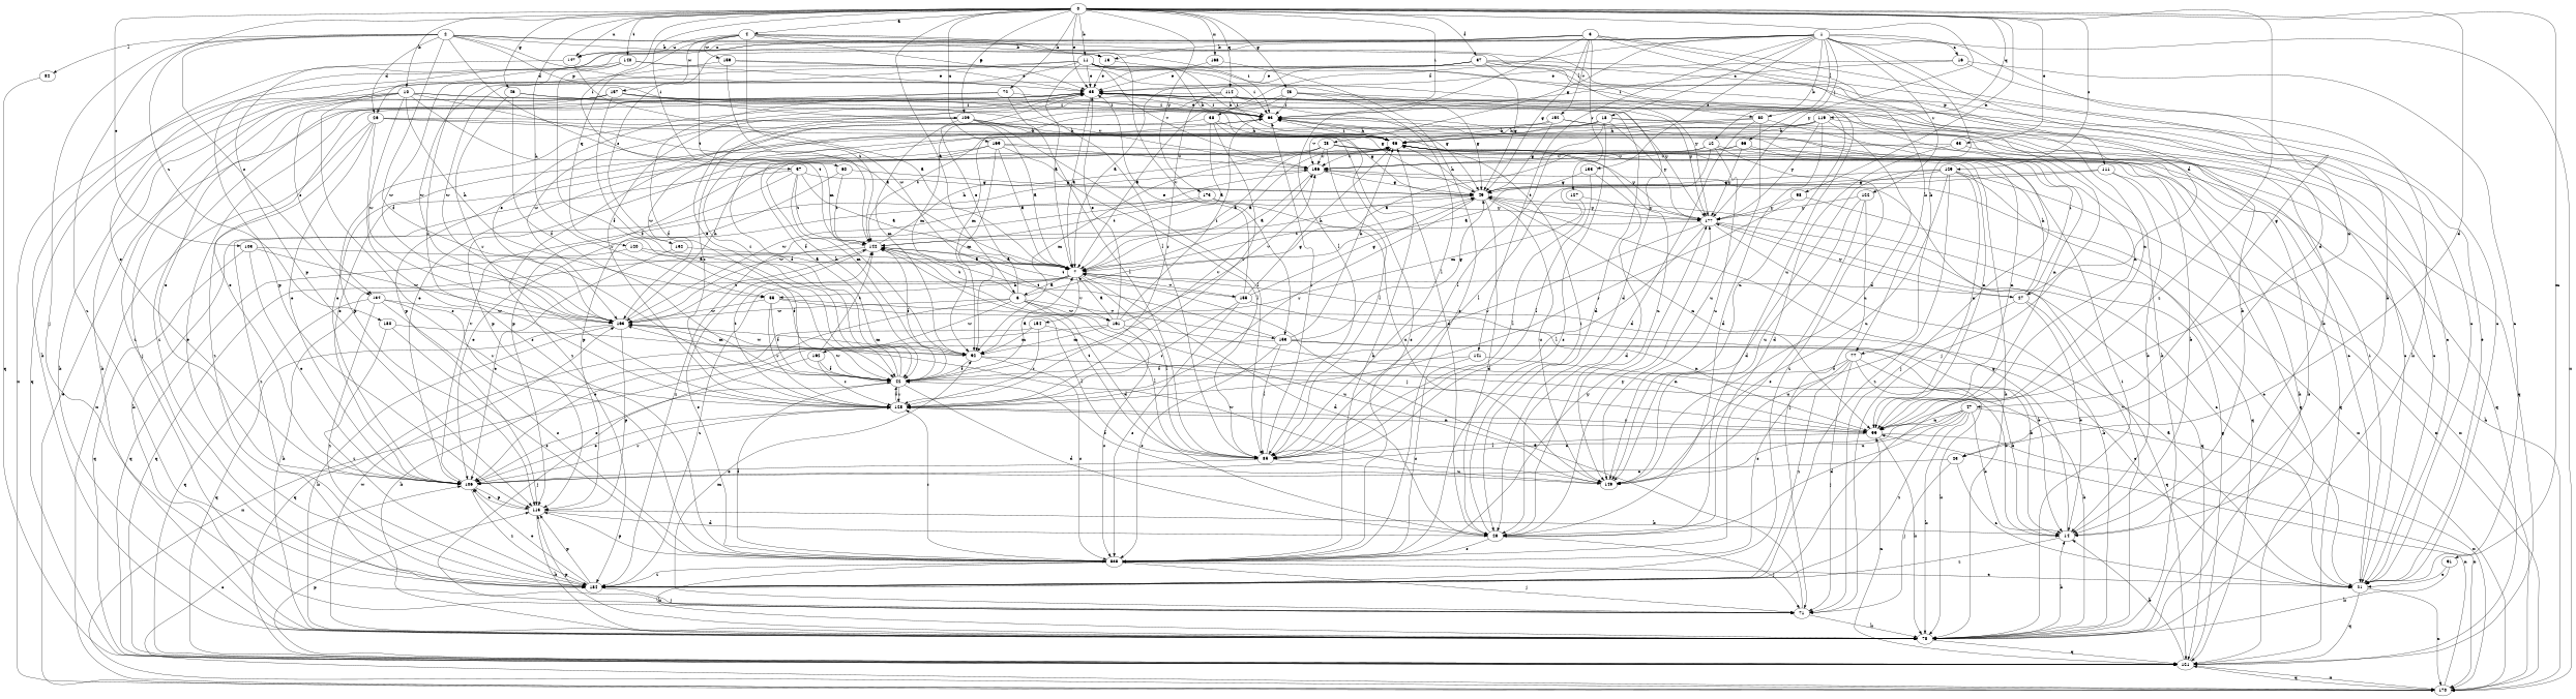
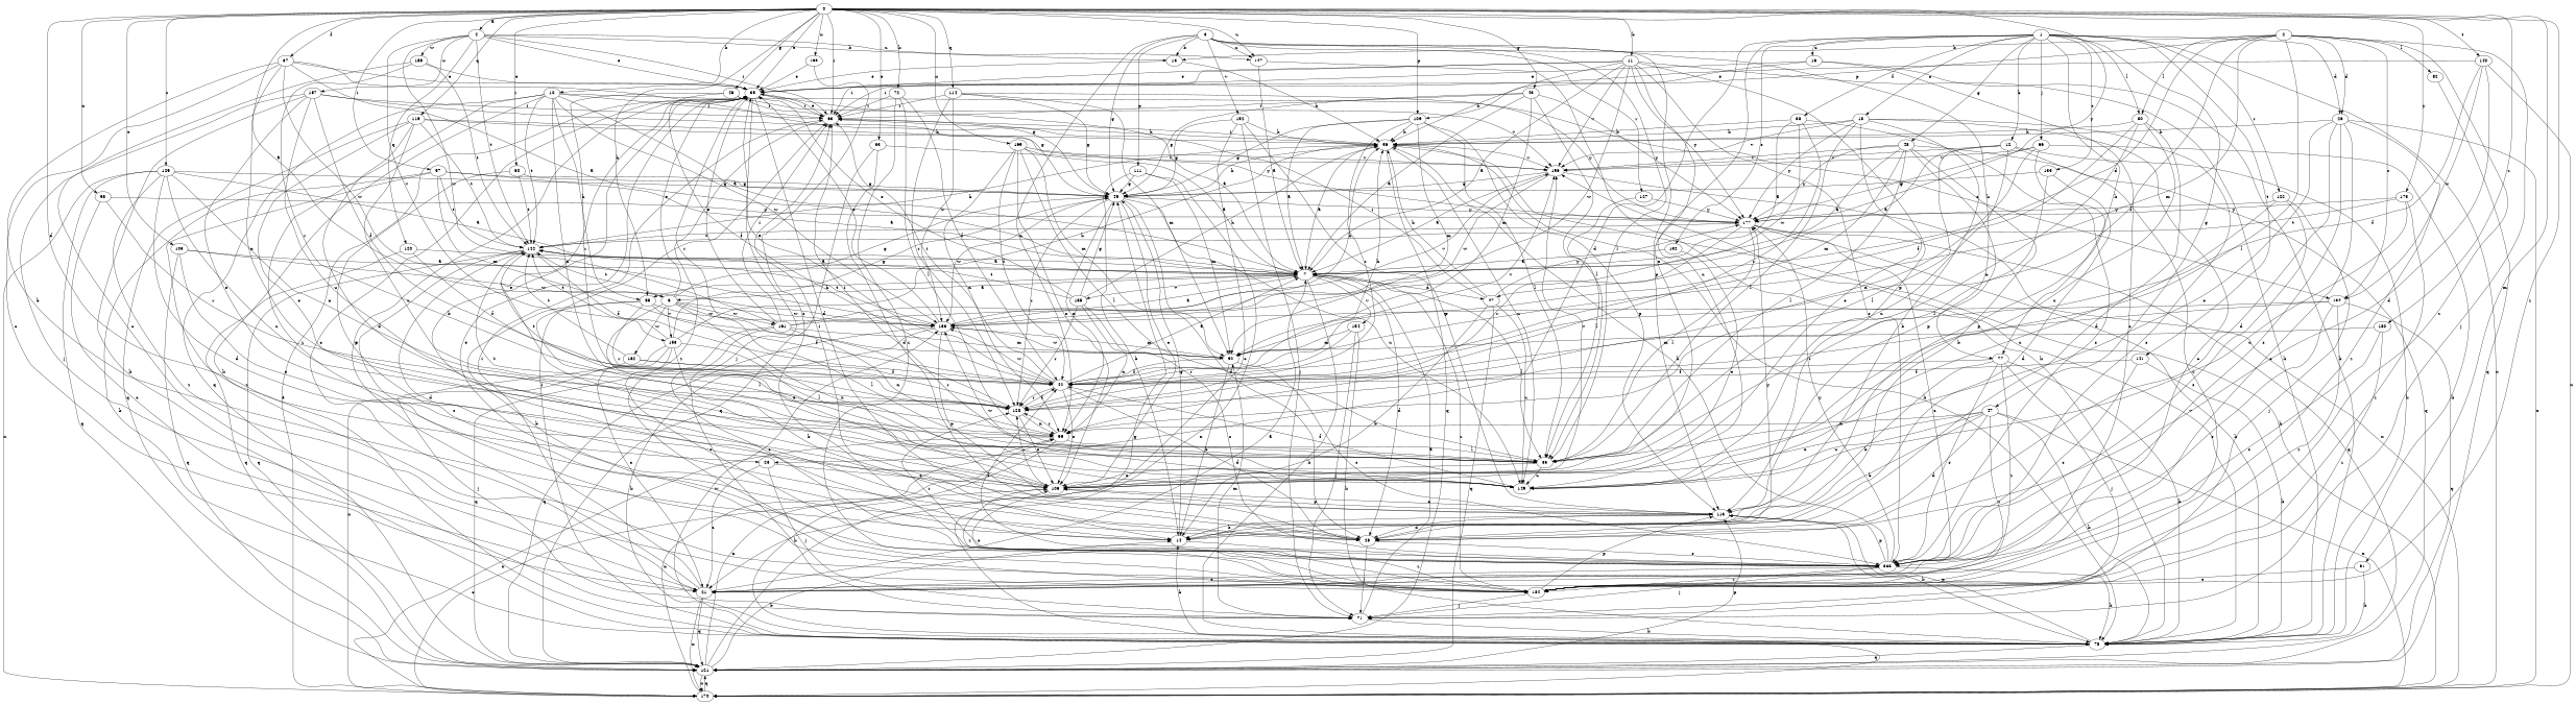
  strict digraph {
    0
    4
    6
    10
    11
    23
    33
    35
    37
    43
    46
    55
    57
    60
    63
    72
    91
    98
    103
    109
    114
    119
    129
    140
    147
    168
    169
    173
    177
    180
    184
    13
    120
    142
    153
    157
    159
    161
    106
    85
    49
    149
    162
    163
    134
    99
    7
    78
    121
    113
    56
    n52 [label=535]
    156
    71
    21
    28
    14
    128
    92
    42
    170
    1
    12
    16
    18
    26
    38
    47
    48
    66
    77
    80
    122
    132
    133
    141
    2
    27
    82
    3
    111
    127
    152
    154
    155
    0 -> 4 [label=a]
    0 -> 6 [label=a]
    0 -> 10 [label=b]
    0 -> 11 [label=b]
    0 -> 23 [label=d]
    0 -> 33 [label=e]
    0 -> 35 [label=e]
    0 -> 37 [label=f]
    0 -> 43 [label=g]
    0 -> 46 [label=g]
    0 -> 55 [label=h]
    0 -> 57 [label=i]
    0 -> 60 [label=i]
    0 -> 63 [label=i]
    0 -> 72 [label=k]
    0 -> 91 [label=m]
    0 -> 98 [label=n]
    0 -> 103 [label=o]
    0 -> 109 [label=p]
    0 -> 114 [label=q]
    0 -> 119 [label=q]
    0 -> 129 [label=s]
    0 -> 140 [label=t]
    0 -> 147 [label=u]
    0 -> 168 [label=x]
    0 -> 169 [label=x]
    0 -> 173 [label=y]
    0 -> 177 [label=y]
    0 -> 180 [label=z]
    0 -> 184 [label=z]
    4 -> 35 [label=e]
    4 -> 63 [label=i]
    4 -> 147 [label=u]
    4 -> 13 [label=b]
    4 -> 120 [label=q]
    4 -> 142 [label=t]
    4 -> 153 [label=v]
    4 -> 157 [label=w]
    4 -> 159 [label=w]
    4 -> 161 [label=w]
    6 -> 35 [label=e]
    6 -> 142 [label=t]
    6 -> 153 [label=v]
    6 -> 161 [label=w]
    6 -> 106 [label=o]
    6 -> 85 [label=l]
    6 -> 49 [label=g]
    6 -> 149 [label=u]
    6 -> 162 [label=w]
    6 -> 163 [label=w]
    10 -> 55 [label=h]
    10 -> 63 [label=i]
    10 -> 184 [label=z]
    10 -> 142 [label=t]
    10 -> 163 [label=w]
    10 -> 134 [label=s]
    10 -> 99 [label=n]
    10 -> 7 [label=a]
    10 -> 78 [label=k]
    10 -> 121 [label=q]
    11 -> 35 [label=e]
    11 -> 63 [label=i]
    11 -> 177 [label=y]
    11 -> 149 [label=u]
    11 -> 163 [label=w]
    11 -> 7 [label=a]
    11 -> 78 [label=k]
    11 -> 113 [label=p]
    11 -> 56 [label=h]
    11 -> n52 [label=s]
    11 -> 156 [label=v]
    23 -> 106 [label=o]
    23 -> 71 [label=j]
    23 -> 21 [label=c]
    33 -> 121 [label=q]
    33 -> 156 [label=v]
    33 -> 28 [label=d]
    35 -> 63 [label=i]
    35 -> 7 [label=a]
    35 -> 71 [label=j]
    35 -> 21 [label=c]
    35 -> 28 [label=d]
    35 -> 14 [label=b]
    35 -> 128 [label=r]
    37 -> 35 [label=e]
    37 -> 49 [label=g]
    37 -> 163 [label=w]
    37 -> 99 [label=n]
    37 -> 7 [label=a]
    37 -> 21 [label=c]
    37 -> 14 [label=b]
    43 -> 63 [label=i]
    43 -> 177 [label=y]
    43 -> 85 [label=l]
    43 -> 49 [label=g]
    43 -> 7 [label=a]
    43 -> 92 [label=m]
    46 -> 63 [label=i]
    46 -> 156 [label=v]
    46 -> 128 [label=r]
    46 -> 42 [label=f]
    55 -> 85 [label=l]
    55 -> 163 [label=w]
    55 -> 14 [label=b]
    55 -> 128 [label=r]
    55 -> 42 [label=f]
    57 -> 184 [label=z]
    57 -> 142 [label=t]
    57 -> 49 [label=g]
    57 -> 7 [label=a]
    57 -> 78 [label=k]
    57 -> 92 [label=m]
    60 -> 142 [label=t]
    60 -> 49 [label=g]
    60 -> 113 [label=p]
    63 -> 35 [label=e]
    63 -> 184 [label=z]
    63 -> 56 [label=h]
    72 -> 63 [label=i]
    72 -> 184 [label=z]
    72 -> 85 [label=l]
    72 -> 42 [label=f]
    91 -> 78 [label=k]
    91 -> 21 [label=c]
    98 -> 177 [label=y]
    98 -> 21 [label=c]
    98 -> 128 [label=r]
    103 -> 106 [label=o]
    103 -> 163 [label=w]
    103 -> 7 [label=a]
    103 -> 121 [label=q]
    109 -> 85 [label=l]
    109 -> 49 [label=g]
    109 -> 7 [label=a]
    109 -> 113 [label=p]
    109 -> 56 [label=h]
    109 -> 128 [label=r]
    109 -> 92 [label=m]
    114 -> 63 [label=i]
    114 -> 177 [label=y]
    114 -> 49 [label=g]
    114 -> 163 [label=w]
    114 -> 128 [label=r]
    114 -> 92 [label=m]
    119 -> 177 [label=y]
    119 -> 142 [label=t]
    119 -> 106 [label=o]
    119 -> 149 [label=u]
    119 -> 121 [label=q]
    119 -> 56 [label=h]
    119 -> 28 [label=d]
    129 -> 184 [label=z]
    129 -> 49 [label=g]
    129 -> 149 [label=u]
    129 -> 99 [label=n]
    129 -> 7 [label=a]
    129 -> 121 [label=q]
    129 -> 28 [label=d]
    129 -> 170 [label=x]
    140 -> 35 [label=e]
-   140 -> 163 [label=w]
+   140 -> 134 [label=w]
    140 -> 28 [label=d]
    140 -> 42 [label=f]
    140 -> 170 [label=x]
    147 -> 7 [label=a]
    147 -> 78 [label=k]
    168 -> 35 [label=e]
    168 -> n52 [label=s]
    169 -> 106 [label=o]
    169 -> 85 [label=l]
    169 -> 99 [label=n]
    169 -> 7 [label=a]
    169 -> 156 [label=v]
    169 -> 92 [label=m]
    169 -> 42 [label=f]
    173 -> 177 [label=y]
    173 -> 184 [label=z]
    173 -> 142 [label=t]
    173 -> 149 [label=u]
    177 -> 142 [label=t]
    177 -> 85 [label=l]
    177 -> 78 [label=k]
    177 -> 121 [label=q]
    177 -> 21 [label=c]
    177 -> 128 [label=r]
    180 -> 184 [label=z]
    180 -> n52 [label=s]
    180 -> 92 [label=m]
    184 -> 35 [label=e]
    184 -> 106 [label=o]
    184 -> 113 [label=p]
    184 -> 71 [label=j]
    13 -> 35 [label=e]
    13 -> 56 [label=h]
    120 -> 7 [label=a]
    120 -> 121 [label=q]
    120 -> 42 [label=f]
    142 -> 7 [label=a]
    142 -> 121 [label=q]
    142 -> 56 [label=h]
    142 -> n52 [label=s]
    142 -> 28 [label=d]
    142 -> 42 [label=f]
    153 -> 142 [label=t]
    153 -> 85 [label=l]
    153 -> 49 [label=g]
    153 -> 56 [label=h]
    153 -> n52 [label=s]
    153 -> 21 [label=c]
    153 -> 14 [label=b]
    153 -> 170 [label=x]
    157 -> 63 [label=i]
    157 -> 106 [label=o]
    157 -> 49 [label=g]
    157 -> 149 [label=u]
    157 -> 78 [label=k]
    157 -> 71 [label=j]
    157 -> 42 [label=f]
    159 -> 35 [label=e]
    159 -> 142 [label=t]
    159 -> 21 [label=c]
    159 -> 128 [label=r]
    161 -> 35 [label=e]
    161 -> 63 [label=i]
    161 -> 99 [label=n]
    161 -> 7 [label=a]
    161 -> 121 [label=q]
    161 -> n52 [label=s]
    161 -> 156 [label=v]
    161 -> 92 [label=m]
    106 -> 35 [label=e]
    106 -> 184 [label=z]
    106 -> 113 [label=p]
    106 -> 156 [label=v]
    106 -> 128 [label=r]
    85 -> 63 [label=i]
    85 -> 142 [label=t]
    85 -> 106 [label=o]
    85 -> 149 [label=u]
    49 -> 177 [label=y]
    49 -> 106 [label=o]
    49 -> 149 [label=u]
    49 -> 163 [label=w]
    49 -> 99 [label=n]
    49 -> 56 [label=h]
    49 -> 28 [label=d]
    49 -> 128 [label=r]
    149 -> 163 [label=w]
    149 -> 42 [label=f]
    162 -> 142 [label=t]
    162 -> 71 [label=j]
    162 -> 128 [label=r]
    162 -> 42 [label=f]
    163 -> 35 [label=e]
    163 -> 142 [label=t]
    163 -> 78 [label=k]
    163 -> 121 [label=q]
    163 -> 113 [label=p]
    163 -> 56 [label=h]
    163 -> 92 [label=m]
    134 -> 184 [label=z]
    134 -> 163 [label=w]
    134 -> 121 [label=q]
    134 -> n52 [label=s]
    134 -> 128 [label=r]
    99 -> 85 [label=l]
    99 -> 78 [label=k]
    99 -> 128 [label=r]
    99 -> 170 [label=x]
    7 -> 6 [label=a]
    7 -> 55 [label=h]
    7 -> 184 [label=z]
    7 -> 85 [label=l]
    7 -> 78 [label=k]
    7 -> 28 [label=d]
    7 -> 27 [label=d]
    7 -> 154 [label=v]
    7 -> 155 [label=v]
    78 -> 63 [label=i]
    78 -> 163 [label=w]
    78 -> 121 [label=q]
    78 -> 113 [label=p]
    78 -> 156 [label=v]
    78 -> 14 [label=b]
    121 -> 49 [label=g]
    121 -> 99 [label=n]
    121 -> 113 [label=p]
    121 -> 14 [label=b]
    121 -> 170 [label=x]
    113 -> 106 [label=o]
    113 -> 78 [label=k]
    113 -> 28 [label=d]
    113 -> 14 [label=b]
    56 -> 63 [label=i]
    56 -> 149 [label=u]
    56 -> 7 [label=a]
    56 -> 78 [label=k]
    56 -> 121 [label=q]
    56 -> 156 [label=v]
    n52 -> 177 [label=y]
    n52 -> 184 [label=z]
    n52 -> 78 [label=k]
    n52 -> 113 [label=p]
    n52 -> 56 [label=h]
    n52 -> 71 [label=j]
    n52 -> 21 [label=c]
    n52 -> 128 [label=r]
    n52 -> 42 [label=f]
    156 -> 49 [label=g]
    156 -> 163 [label=w]
    156 -> 7 [label=a]
    156 -> 170 [label=x]
    71 -> 7 [label=a]
    71 -> 78 [label=k]
    71 -> 92 [label=m]
    21 -> 35 [label=e]
    21 -> 63 [label=i]
    21 -> 7 [label=a]
    21 -> 121 [label=q]
    21 -> 170 [label=x]
    28 -> 63 [label=i]
    28 -> 177 [label=y]
    28 -> n52 [label=s]
    28 -> 71 [label=j]
    14 -> 184 [label=z]
    14 -> 49 [label=g]
    128 -> 142 [label=t]
    128 -> 106 [label=o]
    128 -> 99 [label=n]
    128 -> 42 [label=f]
    92 -> 163 [label=w]
    92 -> n52 [label=s]
    92 -> 14 [label=b]
    92 -> 42 [label=f]
    42 -> 35 [label=e]
    42 -> 63 [label=i]
    42 -> 106 [label=o]
    42 -> 163 [label=w]
    42 -> 7 [label=a]
    42 -> 56 [label=h]
    42 -> 156 [label=v]
    42 -> 28 [label=d]
    42 -> 128 [label=r]
    170 -> 35 [label=e]
    170 -> 106 [label=o]
    170 -> 99 [label=n]
    170 -> 121 [label=q]
    170 -> 56 [label=h]
    1 -> 23 [label=d]
    1 -> 106 [label=o]
    1 -> 170 [label=x]
    1 -> 12 [label=b]
    1 -> 16 [label=c]
    1 -> 18 [label=c]
    1 -> 26 [label=d]
    1 -> 38 [label=f]
    1 -> 47 [label=g]
    1 -> 48 [label=g]
    1 -> 66 [label=j]
    1 -> 77 [label=k]
    1 -> 80 [label=l]
    1 -> 122 [label=r]
    1 -> 132 [label=s]
    1 -> 133 [label=s]
    1 -> 141 [label=t]
    12 -> 184 [label=z]
    12 -> 85 [label=l]
    12 -> 149 [label=u]
    12 -> 7 [label=a]
    12 -> 78 [label=k]
    12 -> 156 [label=v]
    16 -> 35 [label=e]
    16 -> 63 [label=i]
    16 -> 78 [label=k]
    16 -> 21 [label=c]
    18 -> 177 [label=y]
    18 -> 106 [label=o]
    18 -> 85 [label=l]
    18 -> 56 [label=h]
    18 -> n52 [label=s]
    18 -> 156 [label=v]
    18 -> 21 [label=c]
    18 -> 14 [label=b]
    26 -> 184 [label=z]
    26 -> 106 [label=o]
    26 -> 56 [label=h]
    26 -> n52 [label=s]
    26 -> 21 [label=c]
    26 -> 28 [label=d]
    26 -> 170 [label=x]
    38 -> 163 [label=w]
    38 -> 7 [label=a]
    38 -> 56 [label=h]
    38 -> n52 [label=s]
    38 -> 128 [label=r]
    47 -> 184 [label=z]
    47 -> 106 [label=o]
    47 -> 149 [label=u]
    47 -> 99 [label=n]
    47 -> 78 [label=k]
    47 -> 28 [label=d]
    47 -> 14 [label=b]
    47 -> 170 [label=x]
    48 -> 177 [label=y]
    48 -> 85 [label=l]
    48 -> 7 [label=a]
    48 -> 121 [label=q]
    48 -> 113 [label=p]
    48 -> 156 [label=v]
    48 -> 14 [label=b]
    48 -> 92 [label=m]
    66 -> 177 [label=y]
    66 -> 99 [label=n]
    66 -> 78 [label=k]
    66 -> 113 [label=p]
    66 -> 156 [label=v]
    77 -> 184 [label=z]
    77 -> 78 [label=k]
    77 -> n52 [label=s]
    77 -> 71 [label=j]
    77 -> 14 [label=b]
    77 -> 42 [label=f]
    80 -> 149 [label=u]
    80 -> 99 [label=n]
    80 -> 56 [label=h]
    80 -> 28 [label=d]
    80 -> 42 [label=f]
    122 -> 177 [label=y]
    122 -> 149 [label=u]
    122 -> n52 [label=s]
    122 -> 71 [label=j]
    132 -> 106 [label=o]
    132 -> 7 [label=a]
    133 -> 85 [label=l]
    133 -> 49 [label=g]
    133 -> 28 [label=d]
    141 -> 78 [label=k]
    141 -> n52 [label=s]
    141 -> 42 [label=f]
    2 -> 109 [label=p]
    2 -> 184 [label=z]
    2 -> 13 [label=b]
    2 -> 85 [label=l]
    2 -> 134 [label=s]
    2 -> 71 [label=j]
    2 -> 92 [label=m]
    2 -> 42 [label=f]
    2 -> 26 [label=d]
    2 -> 80 [label=l]
    2 -> 27 [label=d]
    2 -> 82 [label=l]
    27 -> 63 [label=i]
    27 -> 177 [label=y]
    27 -> 149 [label=u]
    27 -> 121 [label=q]
    27 -> 56 [label=h]
    27 -> 14 [label=b]
    82 -> 121 [label=q]
    3 -> 147 [label=u]
    3 -> 13 [label=b]
    3 -> 85 [label=l]
    3 -> 49 [label=g]
    3 -> 99 [label=n]
    3 -> 113 [label=p]
    3 -> 77 [label=k]
    3 -> 111 [label=p]
    3 -> 127 [label=r]
    3 -> 152 [label=v]
    111 -> 49 [label=g]
    111 -> 14 [label=b]
    111 -> 92 [label=m]
    111 -> 170 [label=x]
    127 -> 177 [label=y]
    127 -> 85 [label=l]
    152 -> 49 [label=g]
    152 -> 113 [label=p]
    152 -> 56 [label=h]
    152 -> 71 [label=j]
    152 -> 21 [label=c]
    154 -> 78 [label=k]
-   154 -> 99 [label=j]
+   154 -> 71 [label=j]
    154 -> 128 [label=r]
    154 -> 92 [label=m]
    155 -> 35 [label=e]
    155 -> 142 [label=t]
    155 -> 49 [label=g]
    155 -> 99 [label=n]
    155 -> 56 [label=h]
    155 -> n52 [label=s]
    155 -> 128 [label=r]
  }
